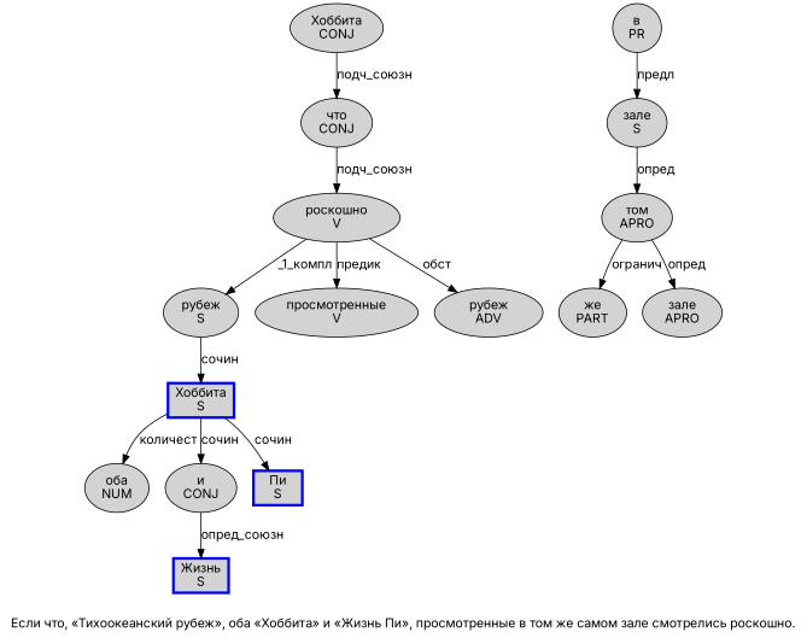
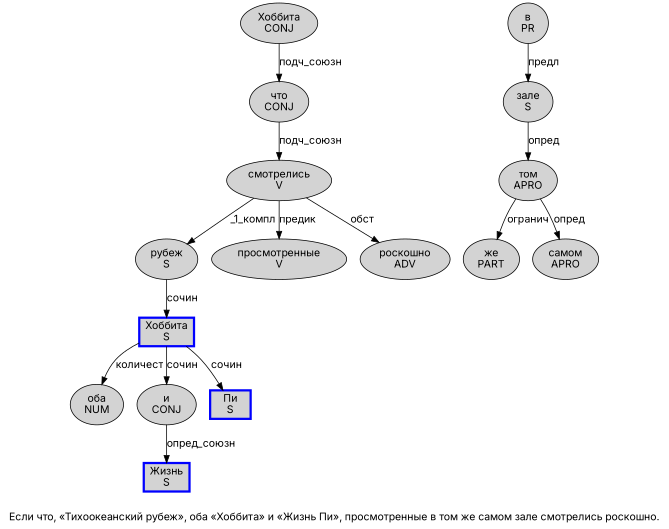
  digraph {
    fontname=Inter
    label="Если что, «Тихоокеанский рубеж», оба «Хоббита» и «Жизнь Пи», просмотренные в том же самом зале смотрелись роскошно."
    node [fillcolor=lightgray fontname=Inter penwidth=1 shape=ellipse style=filled]
    edge [fontname=Inter]
    n1 [label="Хоббита\nCONJ"]
    n2 [label="что\nCONJ"]
-   n3 [label="роскошно\nV"]
+   n3 [label="смотрелись\nV"]
    n4 [label="рубеж\nS"]
    n5 [label="просмотренные\nV"]
-   n6 [label="рубеж\nADV"]
+   n6 [label="роскошно\nADV"]
    n7 [color=blue label="Хоббита\nS" penwidth=3 shape=box]
    n8 [label="оба\nNUM"]
    n9 [label="и\nCONJ"]
    n10 [color=blue label="Пи\nS" penwidth=3 shape=box]
    n11 [color=blue label="Жизнь\nS" penwidth=3 shape=box]
    n12 [label="в\nPR"]
    n13 [label="зале\nS"]
    n14 [label="том\nAPRO"]
    n15 [label="же\nPART"]
-   n16 [label="зале\nAPRO"]
+   n16 [label="самом\nAPRO"]
    n1 -> n2 [label="подч_союзн"]
    n2 -> n3 [label="подч_союзн"]
    n3 -> n4 [label="_1_компл"]
    n3 -> n5 [label="предик"]
    n3 -> n6 [label="обст"]
    n4 -> n7 [label="сочин"]
    n7 -> n8 [label="количест"]
    n7 -> n9 [label="сочин"]
    n7 -> n10 [label="сочин"]
    n9 -> n11 [label="опред_союзн"]
    n12 -> n13 [label="предл"]
    n13 -> n14 [label="опред"]
    n14 -> n15 [label="огранич"]
    n14 -> n16 [label="опред"]
  }
